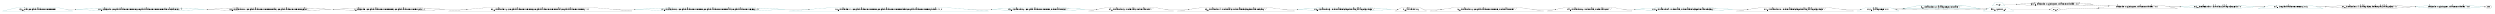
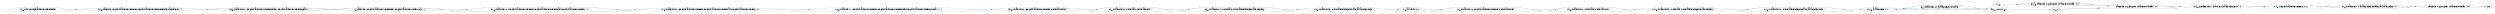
  digraph {
    rankdir=LR
    node [color=teal shape=trapezium]
    "$r0 = staticinvoke <com.github.davidmoten.rtree.RTree: com.github.davidmoten.rtree.RTree$Builder maxChildren(int)>(4)" [shape=hexagon]
-   "r15 := @this: com.github.davidmoten.rtree.RTreeTest"
+   "r15 := @this: com.github.davidmoten.rtree.RTreeTest" [label="r15 := @this: com.single.davidmoten.rtree.RTreeTest"]
    "r16 = virtualinvoke $r0.<com.github.davidmoten.rtree.RTree$Builder: com.github.davidmoten.rtree.RTree create()>()" [color=black shape=hexagon]
    "r1 = staticinvoke <com.github.davidmoten.rtree.RTreeTest: com.github.davidmoten.rtree.Entry e(int)>(1)" [color=black shape=hexagon]
    "$r2 = virtualinvoke r16.<com.github.davidmoten.rtree.RTree: com.github.davidmoten.rtree.RTree add(com.github.davidmoten.rtree.Entry)>(r1)" [color=black]
    "r17 = virtualinvoke $r2.<com.github.davidmoten.rtree.RTree: com.github.davidmoten.rtree.RTree add(com.github.davidmoten.rtree.Entry)>(r1)" [shape=hexagon]
    "r18 = virtualinvoke r17.<com.github.davidmoten.rtree.RTree: com.github.davidmoten.rtree.RTree delete(com.github.davidmoten.rtree.Entry,boolean)>(r1, 0)"
    "$r3 = virtualinvoke r18.<com.github.davidmoten.rtree.RTree: rx.Observable entries()>()" [shape=hexagon]
    "$r4 = virtualinvoke $r3.<rx.Observable: rx.Observable toList()>()" [color=black]
    "$r5 = virtualinvoke $r4.<rx.Observable: rx.observables.BlockingObservable toBlocking()>()" [color=black]
    "$r6 = virtualinvoke $r5.<rx.observables.BlockingObservable: java.lang.Object single()>()" [shape=hexagon]
    "r7 = (java.util.List) $r6" [color=black]
    "$r8 = virtualinvoke r18.<com.github.davidmoten.rtree.RTree: rx.Observable entries()>()" [color=black]
    "$r9 = virtualinvoke $r8.<rx.Observable: rx.Observable count()>()" [color=black]
    "$r10 = virtualinvoke $r9.<rx.Observable: rx.observables.BlockingObservable toBlocking()>()" [shape=hexagon]
    "$r11 = virtualinvoke $r10.<rx.observables.BlockingObservable: java.lang.Object single()>()" [color=black]
    "$r12 = (java.lang.Integer) $r11"
    "i0 = virtualinvoke $r12.<java.lang.Integer: int intValue()>()"
    "if i0 != 1 goto $z1 = 0"
    "$z1 = 0" [color=black shape=hexagon]
    "goto [?= staticinvoke <org.junit.Assert: void assertTrue(boolean)>($z1)]" [color=black shape=hexagon]
    "$z1 = 1"
    "staticinvoke <org.junit.Assert: void assertTrue(boolean)>($z1)" [color=black]
    "$r13 = interfaceinvoke r7.<java.util.List: java.lang.Object get(int)>(0)" [shape=hexagon]
    "$r14 = (com.github.davidmoten.rtree.Entry) $r13"
    "$z0 = virtualinvoke $r14.<java.lang.Object: boolean equals(java.lang.Object)>(r1)" [color=black shape=hexagon]
    "staticinvoke <org.junit.Assert: void assertTrue(boolean)>($z0)" [shape=hexagon]
    n28 [color=black label=com shape=hexagon]
    "$r0 = staticinvoke <com.github.davidmoten.rtree.RTree: com.github.davidmoten.rtree.RTree$Builder maxChildren(int)>(4)" -> "r16 = virtualinvoke $r0.<com.github.davidmoten.rtree.RTree$Builder: com.github.davidmoten.rtree.RTree create()>()"
    "r15 := @this: com.github.davidmoten.rtree.RTreeTest" -> "$r0 = staticinvoke <com.github.davidmoten.rtree.RTree: com.github.davidmoten.rtree.RTree$Builder maxChildren(int)>(4)"
    "r16 = virtualinvoke $r0.<com.github.davidmoten.rtree.RTree$Builder: com.github.davidmoten.rtree.RTree create()>()" -> "r1 = staticinvoke <com.github.davidmoten.rtree.RTreeTest: com.github.davidmoten.rtree.Entry e(int)>(1)"
    "r1 = staticinvoke <com.github.davidmoten.rtree.RTreeTest: com.github.davidmoten.rtree.Entry e(int)>(1)" -> "$r2 = virtualinvoke r16.<com.github.davidmoten.rtree.RTree: com.github.davidmoten.rtree.RTree add(com.github.davidmoten.rtree.Entry)>(r1)"
    "$r2 = virtualinvoke r16.<com.github.davidmoten.rtree.RTree: com.github.davidmoten.rtree.RTree add(com.github.davidmoten.rtree.Entry)>(r1)" -> "r17 = virtualinvoke $r2.<com.github.davidmoten.rtree.RTree: com.github.davidmoten.rtree.RTree add(com.github.davidmoten.rtree.Entry)>(r1)"
    "r17 = virtualinvoke $r2.<com.github.davidmoten.rtree.RTree: com.github.davidmoten.rtree.RTree add(com.github.davidmoten.rtree.Entry)>(r1)" -> "r18 = virtualinvoke r17.<com.github.davidmoten.rtree.RTree: com.github.davidmoten.rtree.RTree delete(com.github.davidmoten.rtree.Entry,boolean)>(r1, 0)"
    "r18 = virtualinvoke r17.<com.github.davidmoten.rtree.RTree: com.github.davidmoten.rtree.RTree delete(com.github.davidmoten.rtree.Entry,boolean)>(r1, 0)" -> "$r3 = virtualinvoke r18.<com.github.davidmoten.rtree.RTree: rx.Observable entries()>()"
    "$r3 = virtualinvoke r18.<com.github.davidmoten.rtree.RTree: rx.Observable entries()>()" -> "$r4 = virtualinvoke $r3.<rx.Observable: rx.Observable toList()>()"
    "$r4 = virtualinvoke $r3.<rx.Observable: rx.Observable toList()>()" -> "$r5 = virtualinvoke $r4.<rx.Observable: rx.observables.BlockingObservable toBlocking()>()"
    "$r5 = virtualinvoke $r4.<rx.Observable: rx.observables.BlockingObservable toBlocking()>()" -> "$r6 = virtualinvoke $r5.<rx.observables.BlockingObservable: java.lang.Object single()>()"
    "$r6 = virtualinvoke $r5.<rx.observables.BlockingObservable: java.lang.Object single()>()" -> "r7 = (java.util.List) $r6"
    "r7 = (java.util.List) $r6" -> "$r8 = virtualinvoke r18.<com.github.davidmoten.rtree.RTree: rx.Observable entries()>()"
    "$r8 = virtualinvoke r18.<com.github.davidmoten.rtree.RTree: rx.Observable entries()>()" -> "$r9 = virtualinvoke $r8.<rx.Observable: rx.Observable count()>()"
    "$r9 = virtualinvoke $r8.<rx.Observable: rx.Observable count()>()" -> "$r10 = virtualinvoke $r9.<rx.Observable: rx.observables.BlockingObservable toBlocking()>()"
    "$r10 = virtualinvoke $r9.<rx.Observable: rx.observables.BlockingObservable toBlocking()>()" -> "$r11 = virtualinvoke $r10.<rx.observables.BlockingObservable: java.lang.Object single()>()"
    "$r11 = virtualinvoke $r10.<rx.observables.BlockingObservable: java.lang.Object single()>()" -> "$r12 = (java.lang.Integer) $r11"
    "$r12 = (java.lang.Integer) $r11" -> "i0 = virtualinvoke $r12.<java.lang.Integer: int intValue()>()"
    "i0 = virtualinvoke $r12.<java.lang.Integer: int intValue()>()" -> "if i0 != 1 goto $z1 = 0"
    "if i0 != 1 goto $z1 = 0" -> "$r12 = (java.lang.Integer) $r11"
    "if i0 != 1 goto $z1 = 0" -> "$z1 = 0"
    "$z1 = 0" -> "staticinvoke <org.junit.Assert: void assertTrue(boolean)>($z1)"
    "goto [?= staticinvoke <org.junit.Assert: void assertTrue(boolean)>($z1)]" -> "staticinvoke <org.junit.Assert: void assertTrue(boolean)>($z1)"
    "$z1 = 1" -> "goto [?= staticinvoke <org.junit.Assert: void assertTrue(boolean)>($z1)]"
    "staticinvoke <org.junit.Assert: void assertTrue(boolean)>($z1)" -> "$r13 = interfaceinvoke r7.<java.util.List: java.lang.Object get(int)>(0)"
    "$r13 = interfaceinvoke r7.<java.util.List: java.lang.Object get(int)>(0)" -> "$r14 = (com.github.davidmoten.rtree.Entry) $r13"
    "$r14 = (com.github.davidmoten.rtree.Entry) $r13" -> "$z0 = virtualinvoke $r14.<java.lang.Object: boolean equals(java.lang.Object)>(r1)"
    "$z0 = virtualinvoke $r14.<java.lang.Object: boolean equals(java.lang.Object)>(r1)" -> "staticinvoke <org.junit.Assert: void assertTrue(boolean)>($z0)"
    "staticinvoke <org.junit.Assert: void assertTrue(boolean)>($z0)" -> n28
  }
